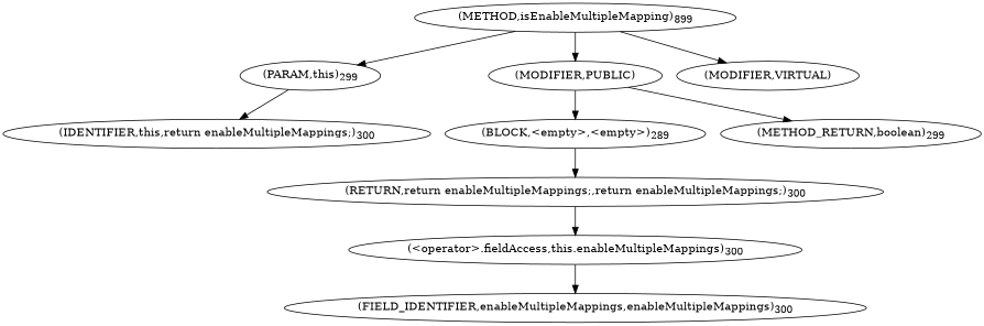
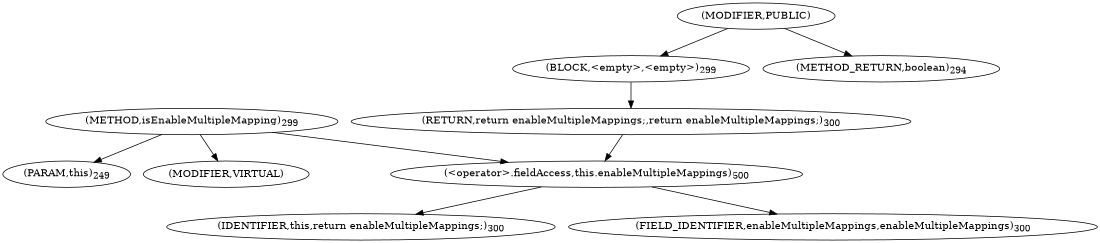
  digraph {
-   n1 [label=<(METHOD,isEnableMultipleMapping)<SUB>899</SUB>>]
-   n2 [label=<(PARAM,this)<SUB>299</SUB>>]
+   n1 [label=<(METHOD,isEnableMultipleMapping)<SUB>299</SUB>>]
+   n2 [label=<(PARAM,this)<SUB>249</SUB>>]
    n3 [label=<(MODIFIER,PUBLIC)>]
    n4 [label=<(MODIFIER,VIRTUAL)>]
-   n5 [label=<(BLOCK,&lt;empty&gt;,&lt;empty&gt;)<SUB>289</SUB>>]
+   n5 [label=<(BLOCK,&lt;empty&gt;,&lt;empty&gt;)<SUB>299</SUB>>]
    n6 [label=<(RETURN,return enableMultipleMappings;,return enableMultipleMappings;)<SUB>300</SUB>>]
-   n7 [label=<(METHOD_RETURN,boolean)<SUB>299</SUB>>]
-   n8 [label=<(&lt;operator&gt;.fieldAccess,this.enableMultipleMappings)<SUB>300</SUB>>]
+   n7 [label=<(METHOD_RETURN,boolean)<SUB>294</SUB>>]
+   n8 [label=<(&lt;operator&gt;.fieldAccess,this.enableMultipleMappings)<SUB>500</SUB>>]
    n9 [label=<(IDENTIFIER,this,return enableMultipleMappings;)<SUB>300</SUB>>]
    n10 [label=<(FIELD_IDENTIFIER,enableMultipleMappings,enableMultipleMappings)<SUB>300</SUB>>]
    n1 -> n2
-   n1 -> n3
+   n1 -> n8
    n1 -> n4
    n3 -> n5
    n3 -> n7
    n5 -> n6
    n6 -> n8
-   n2 -> n9
+   n8 -> n9
    n8 -> n10
  }
